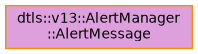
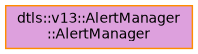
  digraph {
    rankdir=LR
-   n1 [color=darkorange fillcolor=plum fontname=Helvetica fontsize=10 height=0.2 label="dtls::v13::AlertManager\l::AlertMessage" shape=box style=filled width=0.4]
+   n1 [color=darkorange fillcolor=plum fontname=Helvetica fontsize=10 height=0.2 label="dtls::v13::AlertManager\l::AlertManager" shape=box style=filled width=0.4]
  }
